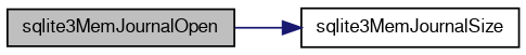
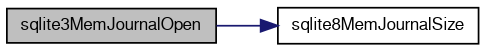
  digraph {
    rankdir=LR
    node [color=black fontname=FreeSans fontsize=10 shape=record style=filled]
    n1 [fillcolor=grey75 fontcolor=black height=0.2 label=sqlite3MemJournalOpen width=0.4]
-   n2 [fillcolor=white height=0.2 label=sqlite3MemJournalSize width=0.4]
+   n2 [fillcolor=white height=0.2 label=sqlite8MemJournalSize width=0.4]
    n1 -> n2 [color=midnightblue fontname=FreeSans fontsize=10 labelfontname=FreeSans labelfontsize=10 style=solid]
  }
